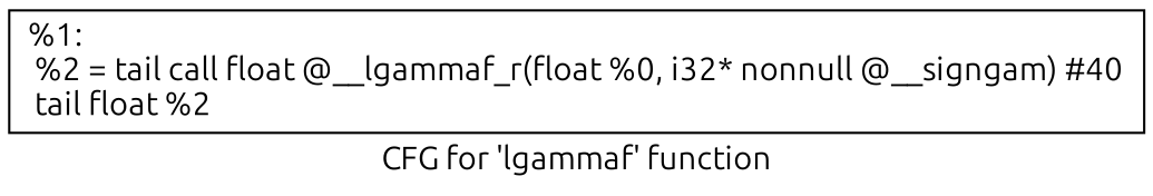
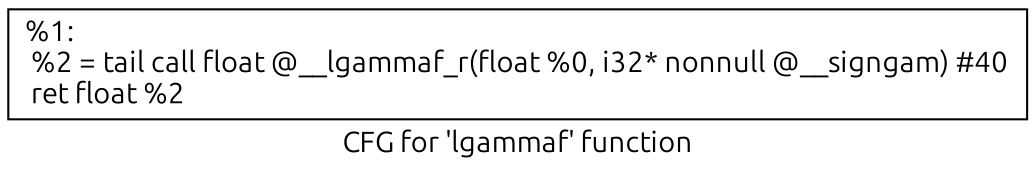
  digraph {
    label="CFG for 'lgammaf' function"
    fontname=Ubuntu
-   n1 [label="{%1:\l  %2 = tail call float @__lgammaf_r(float %0, i32* nonnull @__signgam) #40\l  tail float %2\l}" shape=record fontname=Ubuntu]
+   n1 [label="{%1:\l  %2 = tail call float @__lgammaf_r(float %0, i32* nonnull @__signgam) #40\l  ret float %2\l}" shape=record fontname=Ubuntu]
  }
